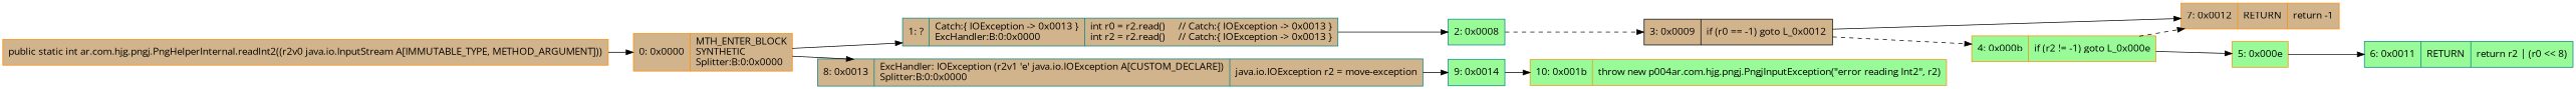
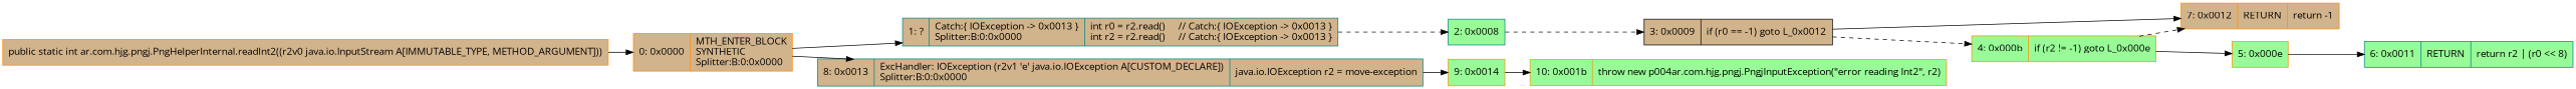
  digraph {
    fontname="Open Sans"
    rankdir=LR
    node [color=darkorange fillcolor=tan fontname="Open Sans" shape=record style=filled]
    edge [fontname="Open Sans"]
    n1 [label="{0\:\ 0x0000|MTH_ENTER_BLOCK\lSYNTHETIC\lSplitter:B:0:0x0000\l}"]
-   n2 [color=teal label="{1\:\ ?|Catch:\{ IOException \-\> 0x0013 \}\lExcHandler:B:0:0x0000\l|int r0 = r2.read()     \/\/ Catch:\{ IOException \-\> 0x0013 \}\lint r2 = r2.read()     \/\/ Catch:\{ IOException \-\> 0x0013 \}\l}"]
+   n2 [color=teal label="{1\:\ ?|Catch:\{ IOException \-\> 0x0013 \}\lSplitter:B:0:0x0000\l|int r0 = r2.read()     \/\/ Catch:\{ IOException \-\> 0x0013 \}\lint r2 = r2.read()     \/\/ Catch:\{ IOException \-\> 0x0013 \}\l}"]
    n3 [color=teal label="{8\:\ 0x0013|ExcHandler: IOException (r2v1 'e' java.io.IOException A[CUSTOM_DECLARE])\lSplitter:B:0:0x0000\l|java.io.IOException r2 = move\-exception\l}"]
    n4 [color=teal fillcolor=palegreen label="{2\:\ 0x0008}"]
-   n5 [color=teal fillcolor=palegreen label="{9\:\ 0x0014}"]
+   n5 [fillcolor=palegreen label="{9\:\ 0x0014}"]
    n6 [color=black label="{3\:\ 0x0009|if (r0 == \-1) goto L_0x0012\l}"]
    n7 [fillcolor=palegreen label="{4\:\ 0x000b|if (r2 != \-1) goto L_0x000e\l}"]
    n8 [label="{7\:\ 0x0012|RETURN\l|return \-1\l}"]
    n9 [fillcolor=palegreen label="{5\:\ 0x000e}"]
    n10 [color=teal fillcolor=palegreen label="{6\:\ 0x0011|RETURN\l|return r2 \| (r0 \<\< 8)\l}"]
    n11 [fillcolor=palegreen label="{10\:\ 0x001b|throw new p004ar.com.hjg.pngj.PngjInputException(\"error reading Int2\", r2)\l}"]
    n12 [label="{public static int ar.com.hjg.pngj.PngHelperInternal.readInt2((r2v0 java.io.InputStream A[IMMUTABLE_TYPE, METHOD_ARGUMENT])) }"]
    n1 -> n2
    n1 -> n3
-   n2 -> n4
+   n2 -> n4 [style=dashed]
    n3 -> n5
    n4 -> n6 [style=dashed]
    n5 -> n11
    n6 -> n7 [style=dashed]
    n6 -> n8
    n7 -> n8 [style=dashed]
    n7 -> n9
    n9 -> n10
    n12 -> n1
  }
